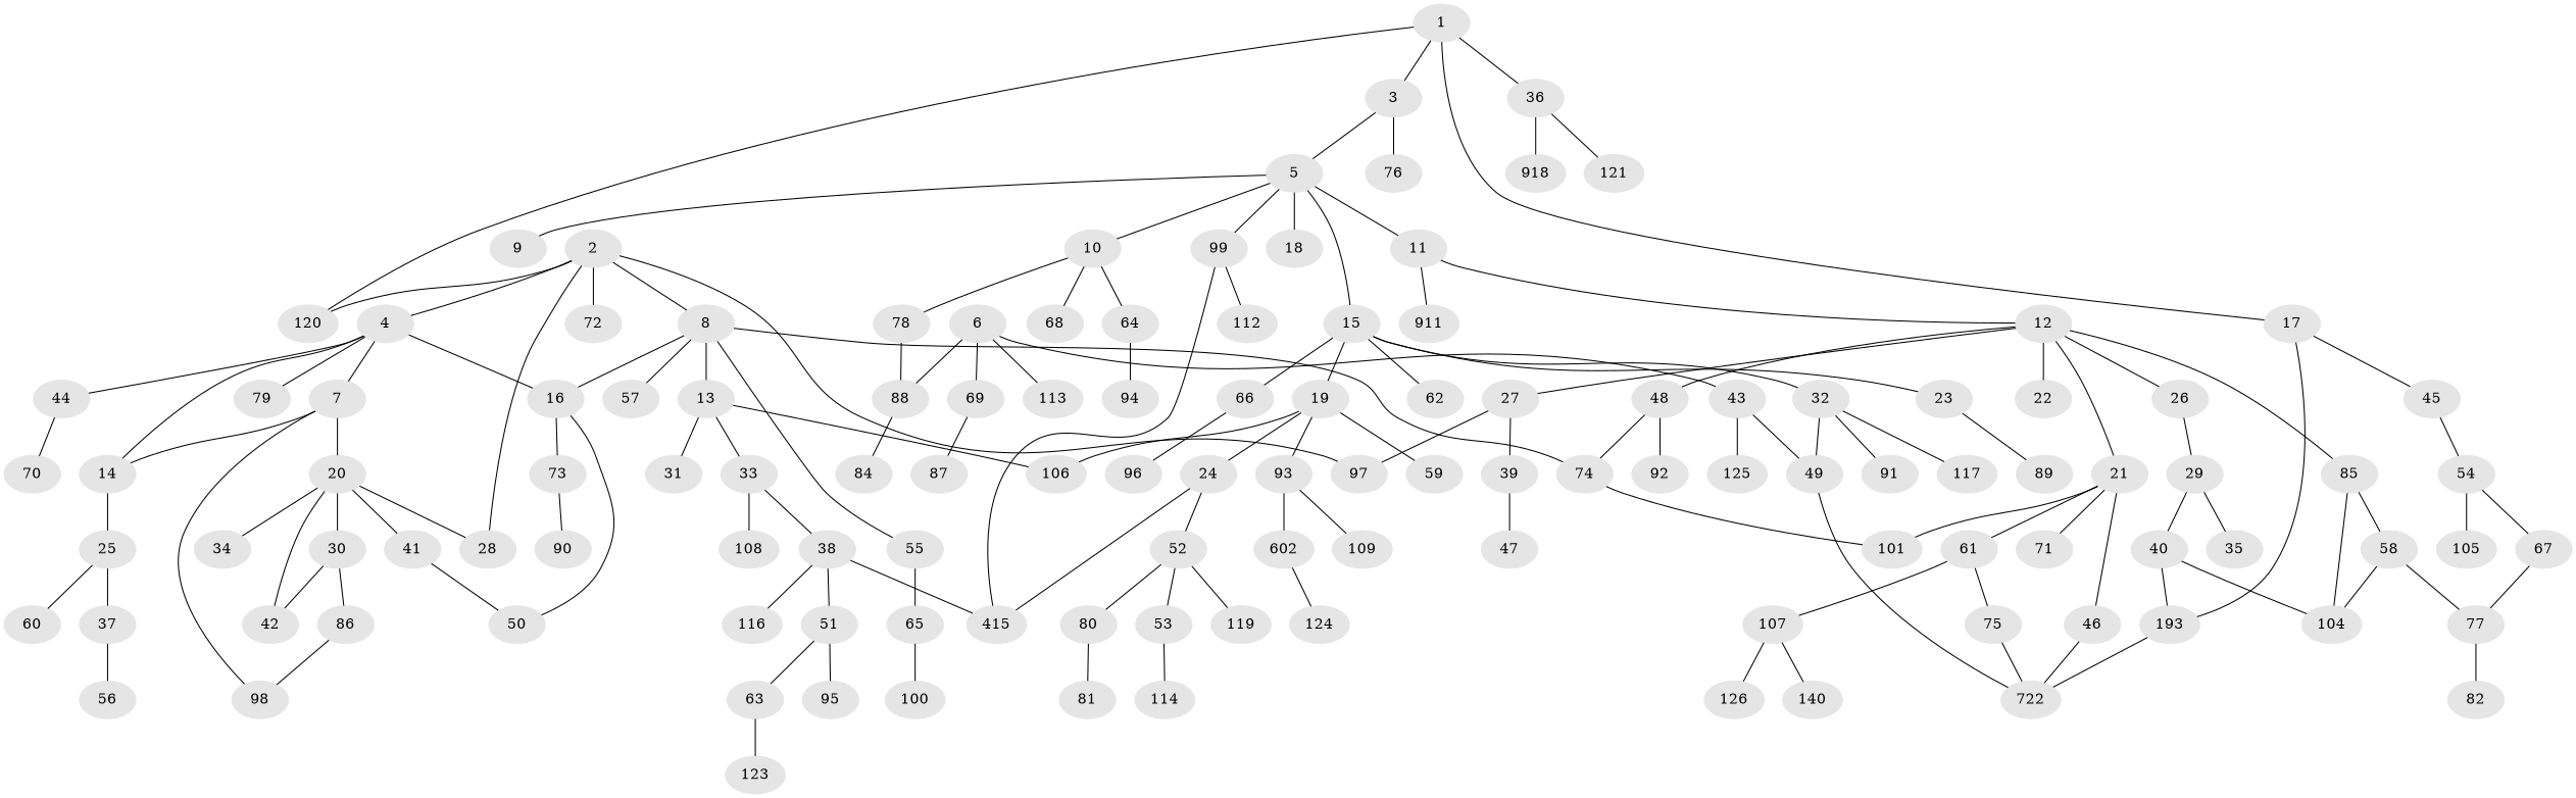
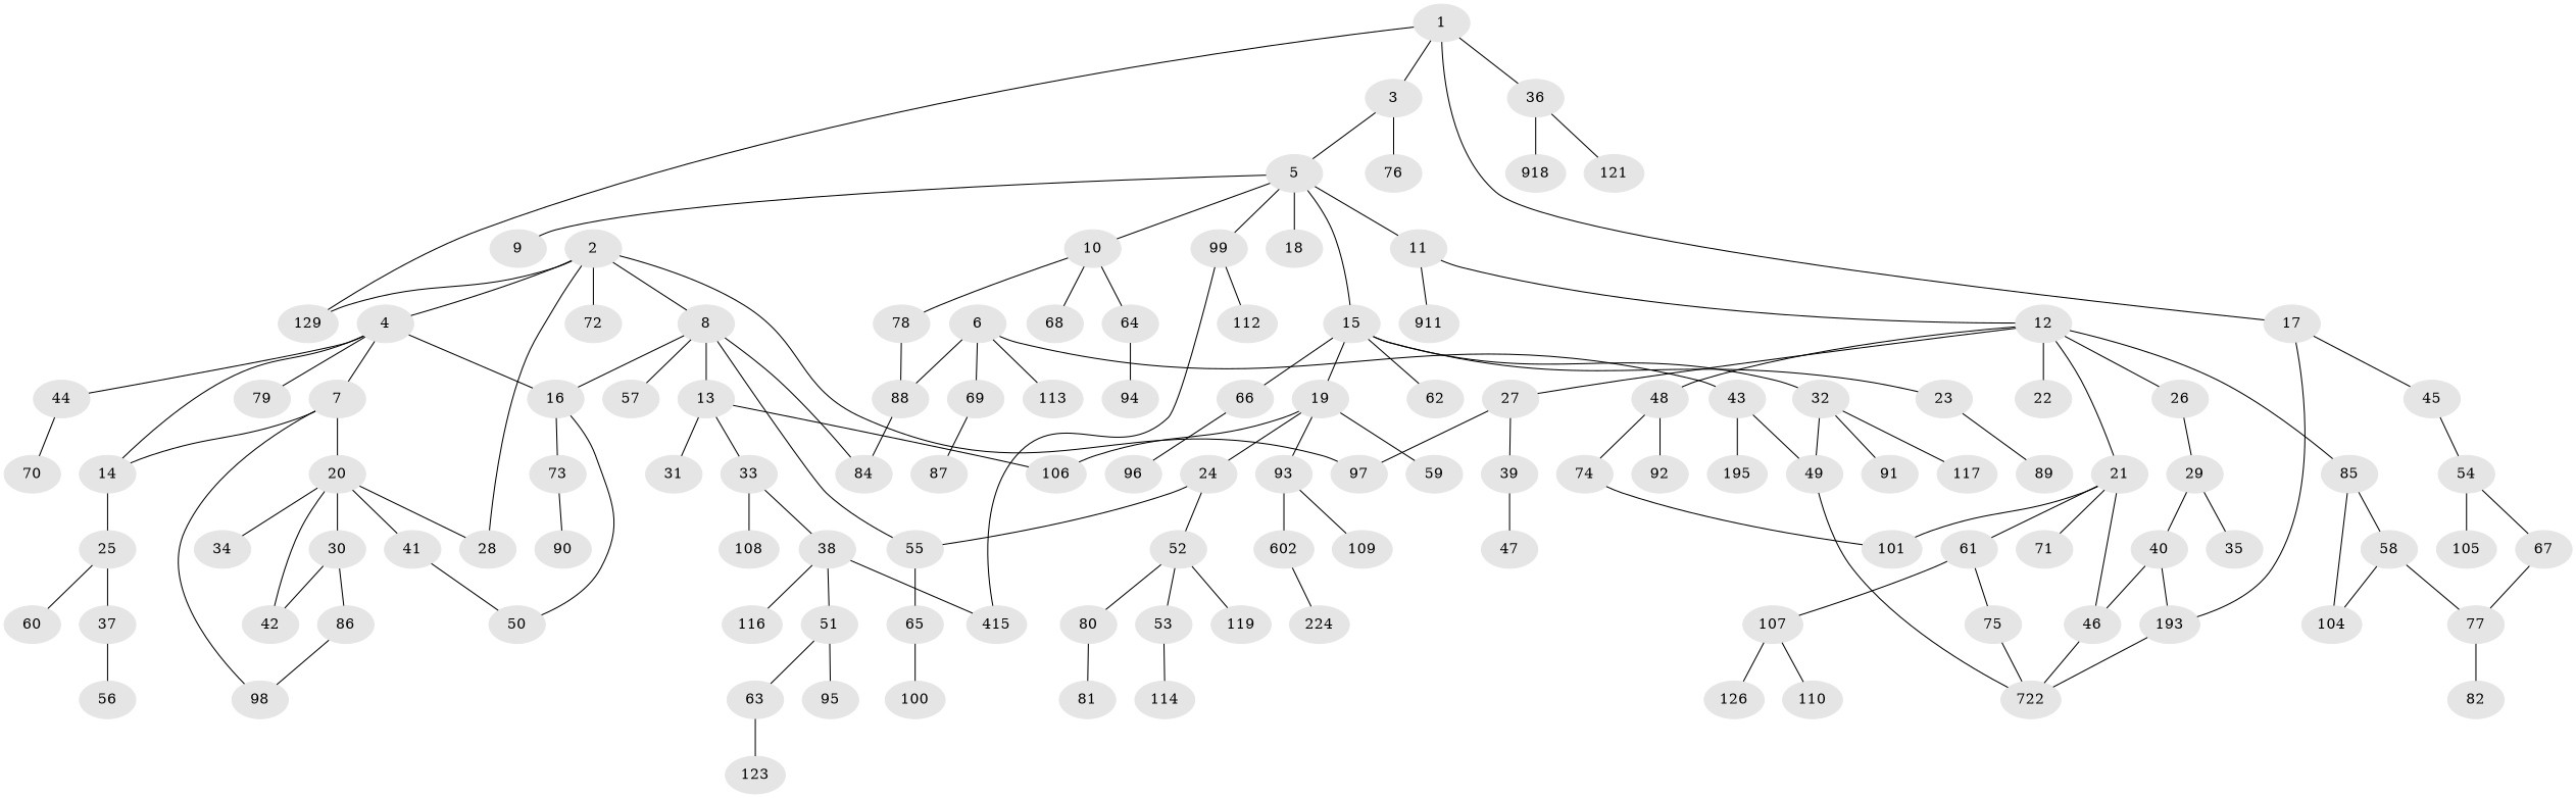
  graph {
    node [color=gray90 style=filled]
    1
    3
    17
    36
-   120
+   120 [label=129]
    2
    4
    8
    28
    72
    97
    5
    76
    45
    n15 [label=193]
    n16 [label=918]
    121
    7
    14
    44
    79
    16
    13
    55
    57
    74
    9
    10
    11
    15
    18
    99
    6
    43
    69
    88
    113
    20
    98
    25
    70
    64
    68
    78
    12
    n46 [label=911]
    19
    23
    32
    62
    66
    n52 [label=415]
    112
    49
-   125
+   125 [label=195]
    87
    84
    30
    34
    41
    42
    31
    33
    106
    50
    73
    65
    101
    24
    59
    93
    94
    21
    22
    26
    27
    48
    85
    46
    61
    71
    29
    39
    92
    104
    58
    38
    108
    37
    60
    89
    91
    117
    96
    90
    54
    n97 [label=722]
    52
    n99 [label=602]
    109
    86
    75
    107
    53
    80
    119
    56
    35
    40
    47
    51
    116
    63
    95
    67
    105
    77
    123
    114
    81
    100
    82
-   110 [label=140]
+   110
    126
-   124
+   124 [label=224]
    1 -- 3
    1 -- 17
    1 -- 36
    1 -- 120
    3 -- 5
    3 -- 76
    17 -- 45
    17 -- n15
    36 -- n16
    36 -- 121
    2 -- 120
    2 -- 4
    2 -- 8
    2 -- 28
    2 -- 72
    2 -- 97
    4 -- 7
    4 -- 14
    4 -- 44
    4 -- 79
    4 -- 16
    8 -- 16
    8 -- 13
    8 -- 55
    8 -- 57
-   8 -- 74
+   8 -- 84
    5 -- 9
    5 -- 10
    5 -- 11
    5 -- 15
    5 -- 18
    5 -- 99
    45 -- 54
    n15 -- n97
    7 -- 14
    7 -- 20
    7 -- 98
    14 -- 25
    44 -- 70
    16 -- 50
    16 -- 73
    13 -- 31
    13 -- 33
    13 -- 106
    55 -- 65
    74 -- 101
    10 -- 64
    10 -- 68
    10 -- 78
    11 -- 12
    11 -- n46
    15 -- 19
    15 -- 23
    15 -- 32
    15 -- 62
    15 -- 66
    99 -- n52
    99 -- 112
    6 -- 43
    6 -- 69
    6 -- 88
    6 -- 113
    43 -- 49
    43 -- 125
    69 -- 87
    88 -- 84
    20 -- 28
    20 -- 30
    20 -- 34
    20 -- 41
    20 -- 42
    25 -- 37
    25 -- 60
    64 -- 94
    78 -- 88
    12 -- 21
    12 -- 22
    12 -- 26
    12 -- 27
    12 -- 48
    12 -- 85
    19 -- 106
    19 -- 24
    19 -- 59
    19 -- 93
    23 -- 89
    32 -- 49
    32 -- 91
    32 -- 117
    66 -- 96
    49 -- n97
    30 -- 42
    30 -- 86
    41 -- 50
    33 -- 38
    33 -- 108
    73 -- 90
    65 -- 100
-   24 -- n52
+   24 -- 55
    24 -- 52
    93 -- n99
    93 -- 109
    21 -- 101
    21 -- 46
    21 -- 61
    21 -- 71
    26 -- 29
    27 -- 97
    27 -- 39
    48 -- 74
    48 -- 92
    85 -- 104
    85 -- 58
    46 -- n97
    61 -- 75
    61 -- 107
    29 -- 35
    29 -- 40
    39 -- 47
    58 -- 104
    58 -- 77
    38 -- n52
    38 -- 51
    38 -- 116
    37 -- 56
    54 -- 67
    54 -- 105
    52 -- 53
    52 -- 80
    52 -- 119
    n99 -- 124
    86 -- 98
    75 -- n97
    107 -- 110
    107 -- 126
    53 -- 114
    80 -- 81
    40 -- n15
-   40 -- 104
+   40 -- 46
    51 -- 63
    51 -- 95
    63 -- 123
    67 -- 77
    77 -- 82
  }
